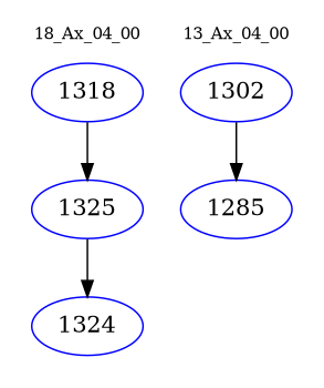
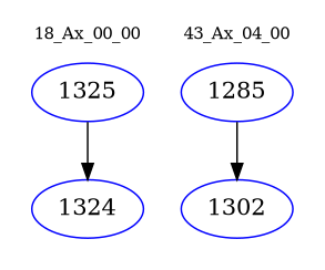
  digraph {
    node [color=blue]
    edge [color=black]
-   n1 [label=1318]
    n2 [label=1325]
    n3 [label=1324]
    n4 [label=1302]
    n5 [label=1285]
    subgraph cluster_1 {
      color=white
      fontsize=10
-     label="18_Ax_04_00"
-     n1
+     label="18_Ax_00_00"
      n2
      n3
    }
    subgraph cluster_2 {
      color=white
      fontsize=10
-     label="13_Ax_04_00"
+     label="43_Ax_04_00"
      n4
      n5
    }
-   n1 -> n2
    n2 -> n3
-   n4 -> n5
+   n5 -> n4
  }
